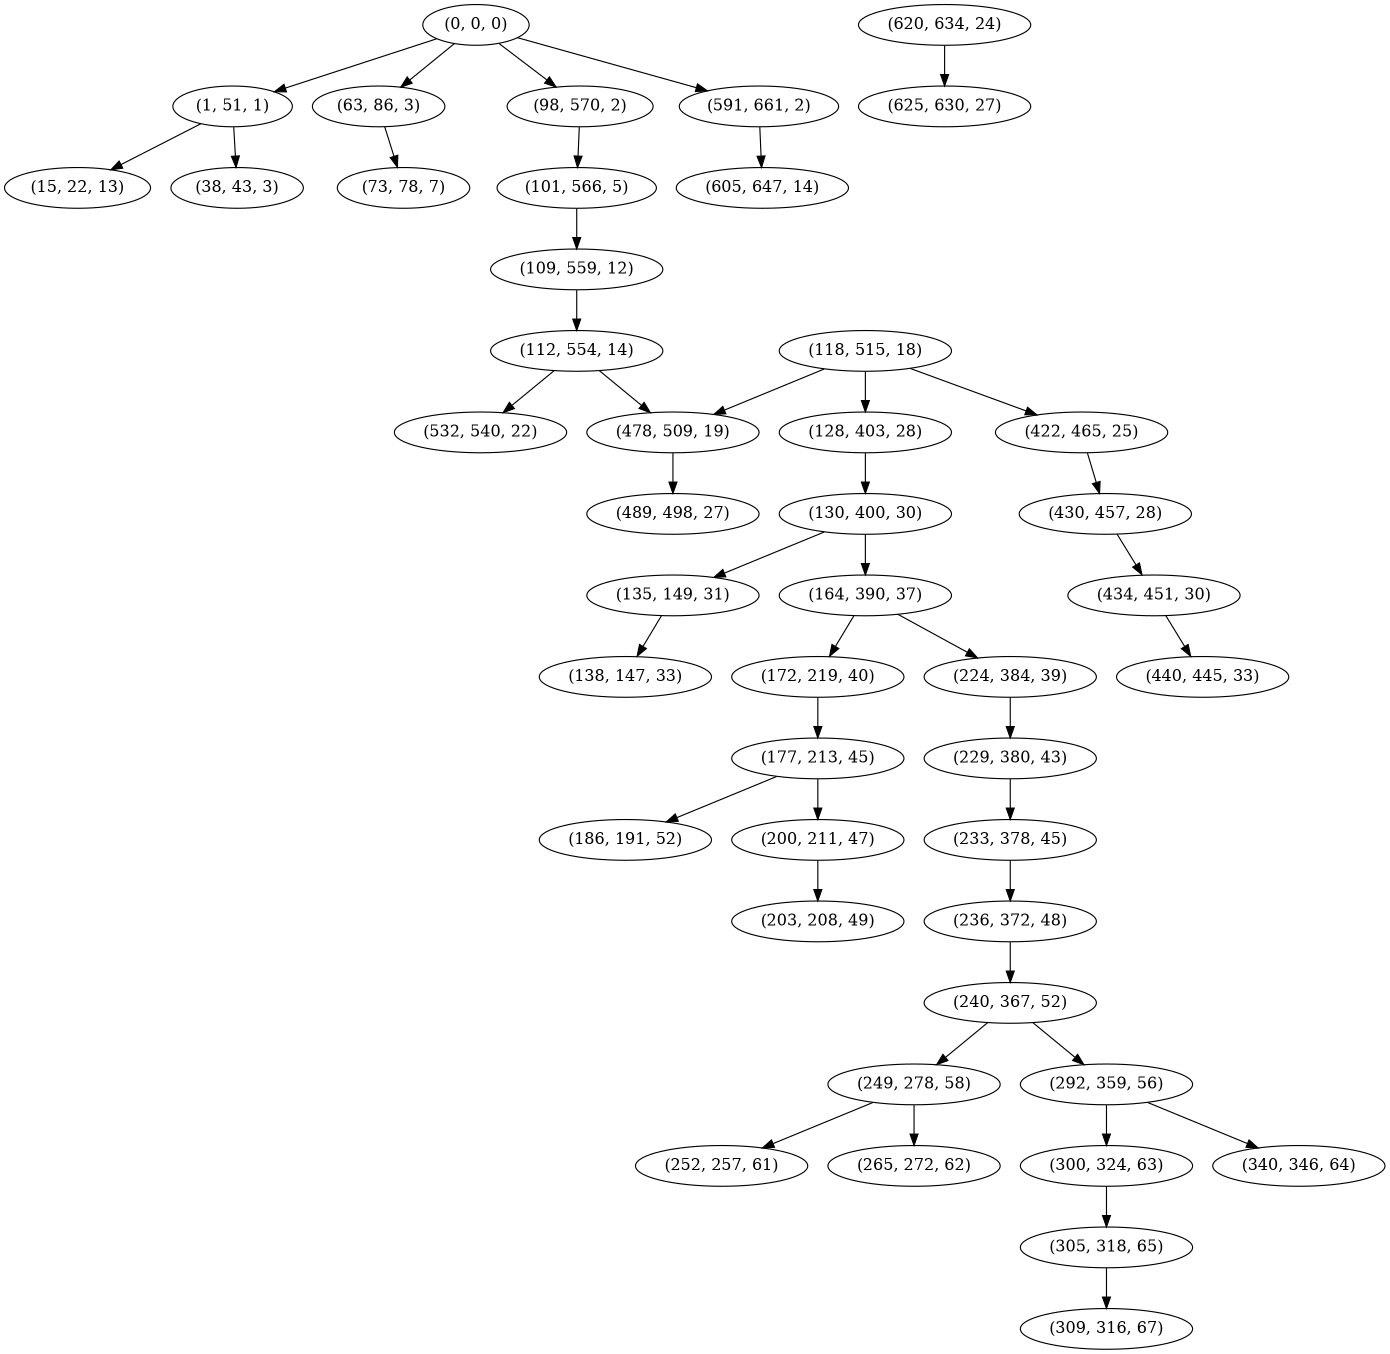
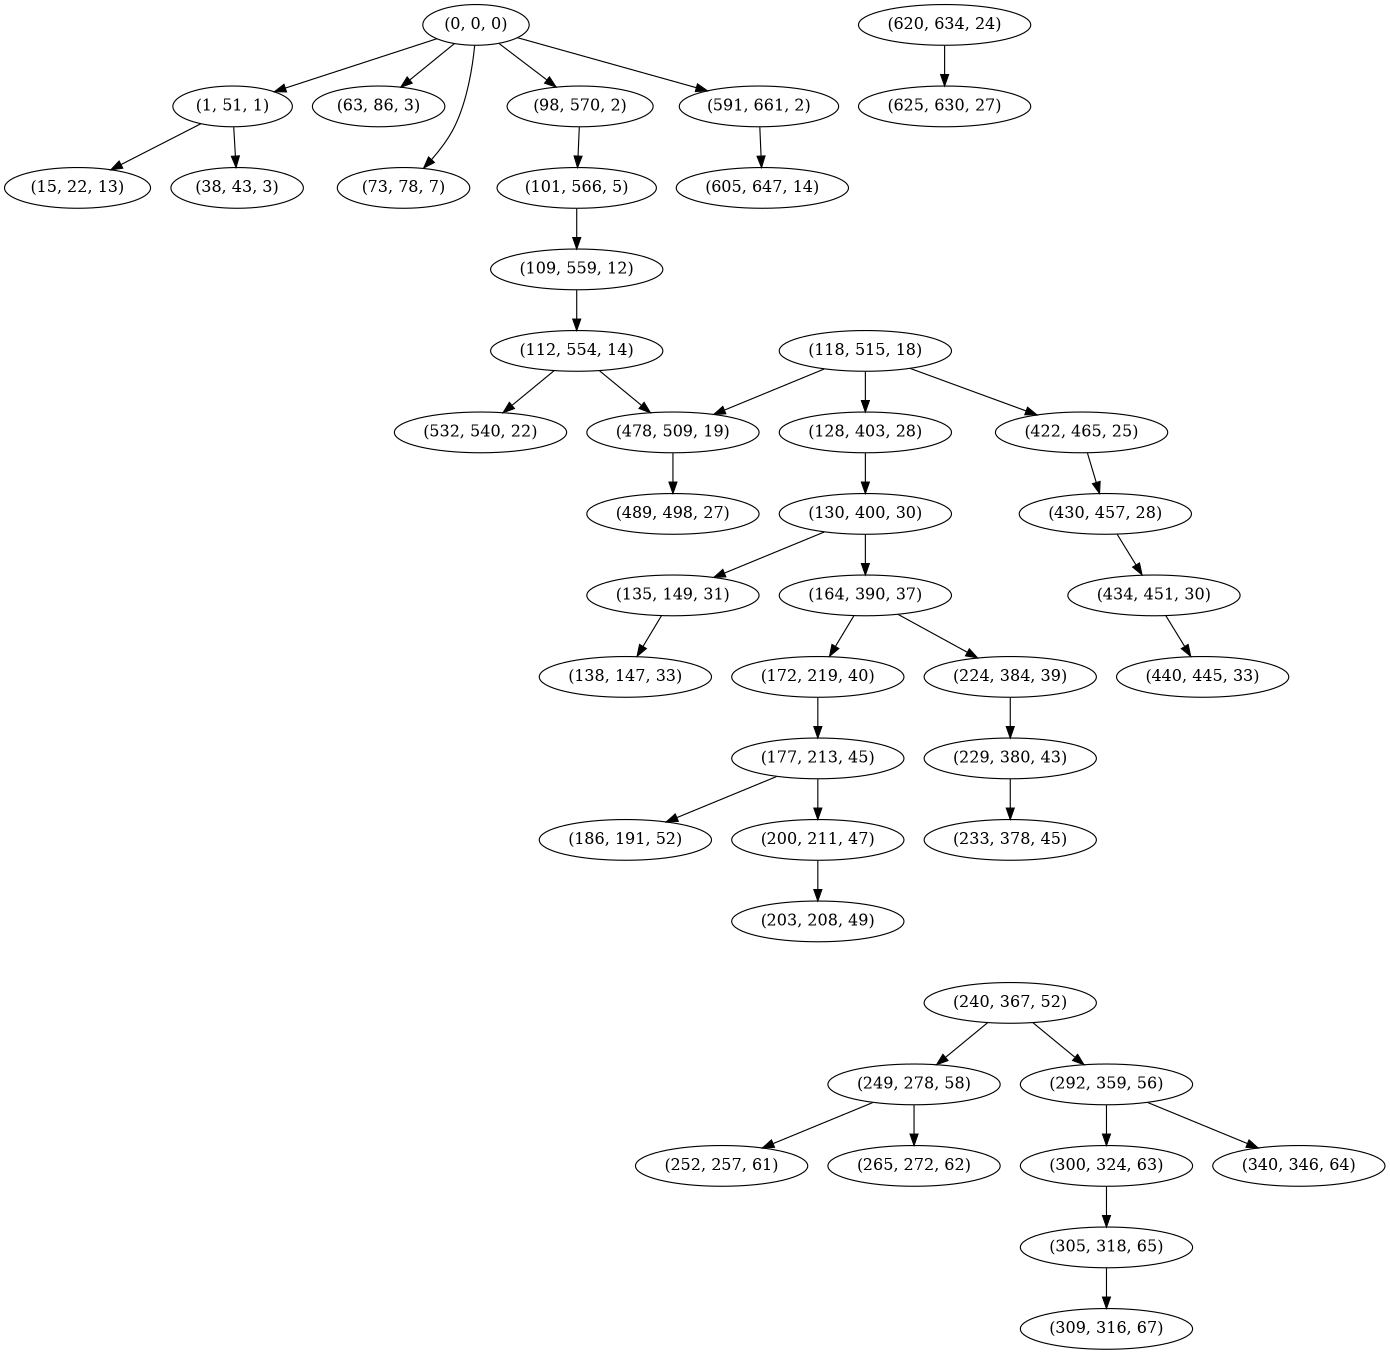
  digraph {
    "(0, 0, 0)"
    "(1, 51, 1)"
    "(63, 86, 3)"
    "(98, 570, 2)"
    "(591, 661, 2)"
    "(15, 22, 13)"
    "(38, 43, 3)"
    "(73, 78, 7)"
    "(101, 566, 5)"
    "(605, 647, 14)"
    "(109, 559, 12)"
    "(112, 554, 14)"
    "(532, 540, 22)"
    "(478, 509, 19)"
    "(118, 515, 18)"
    "(128, 403, 28)"
    "(422, 465, 25)"
    "(130, 400, 30)"
    "(430, 457, 28)"
    "(489, 498, 27)"
    "(135, 149, 31)"
    "(164, 390, 37)"
    "(138, 147, 33)"
    "(172, 219, 40)"
    "(224, 384, 39)"
    "(177, 213, 45)"
    "(229, 380, 43)"
    "(186, 191, 52)"
    "(200, 211, 47)"
    "(203, 208, 49)"
    "(233, 378, 45)"
-   "(236, 372, 48)"
    "(240, 367, 52)"
    "(249, 278, 58)"
    "(292, 359, 56)"
    "(252, 257, 61)"
    "(265, 272, 62)"
    "(300, 324, 63)"
    "(340, 346, 64)"
    "(305, 318, 65)"
    "(309, 316, 67)"
    "(434, 451, 30)"
    "(440, 445, 33)"
    "(620, 634, 24)"
    "(625, 630, 27)"
    "(0, 0, 0)" -> "(1, 51, 1)"
    "(0, 0, 0)" -> "(63, 86, 3)"
    "(0, 0, 0)" -> "(98, 570, 2)"
    "(0, 0, 0)" -> "(591, 661, 2)"
    "(1, 51, 1)" -> "(15, 22, 13)"
    "(1, 51, 1)" -> "(38, 43, 3)"
-   "(63, 86, 3)" -> "(73, 78, 7)"
+   "(0, 0, 0)" -> "(73, 78, 7)"
    "(98, 570, 2)" -> "(101, 566, 5)"
    "(591, 661, 2)" -> "(605, 647, 14)"
    "(101, 566, 5)" -> "(109, 559, 12)"
    "(109, 559, 12)" -> "(112, 554, 14)"
    "(112, 554, 14)" -> "(532, 540, 22)"
    "(112, 554, 14)" -> "(478, 509, 19)"
    "(478, 509, 19)" -> "(489, 498, 27)"
    "(118, 515, 18)" -> "(478, 509, 19)"
    "(118, 515, 18)" -> "(128, 403, 28)"
    "(118, 515, 18)" -> "(422, 465, 25)"
    "(128, 403, 28)" -> "(130, 400, 30)"
    "(422, 465, 25)" -> "(430, 457, 28)"
    "(130, 400, 30)" -> "(135, 149, 31)"
    "(130, 400, 30)" -> "(164, 390, 37)"
    "(430, 457, 28)" -> "(434, 451, 30)"
    "(135, 149, 31)" -> "(138, 147, 33)"
    "(164, 390, 37)" -> "(172, 219, 40)"
    "(164, 390, 37)" -> "(224, 384, 39)"
    "(172, 219, 40)" -> "(177, 213, 45)"
    "(224, 384, 39)" -> "(229, 380, 43)"
    "(177, 213, 45)" -> "(186, 191, 52)"
    "(177, 213, 45)" -> "(200, 211, 47)"
    "(229, 380, 43)" -> "(233, 378, 45)"
    "(200, 211, 47)" -> "(203, 208, 49)"
-   "(233, 378, 45)" -> "(236, 372, 48)"
-   "(236, 372, 48)" -> "(240, 367, 52)"
    "(240, 367, 52)" -> "(249, 278, 58)"
    "(240, 367, 52)" -> "(292, 359, 56)"
    "(249, 278, 58)" -> "(252, 257, 61)"
    "(249, 278, 58)" -> "(265, 272, 62)"
    "(292, 359, 56)" -> "(300, 324, 63)"
    "(292, 359, 56)" -> "(340, 346, 64)"
    "(300, 324, 63)" -> "(305, 318, 65)"
    "(305, 318, 65)" -> "(309, 316, 67)"
    "(434, 451, 30)" -> "(440, 445, 33)"
    "(620, 634, 24)" -> "(625, 630, 27)"
  }
